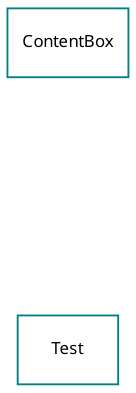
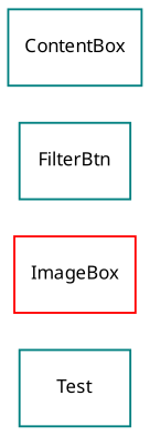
  strict digraph {
    rankdir=LR
    node [color=teal fontname=Verdana fontsize=9 shape=record]
    n1 [label=Test]
+   n2 [color=red label=ImageBox]
+   n3 [label=FilterBtn]
    n4 [label=ContentBox]
  }
